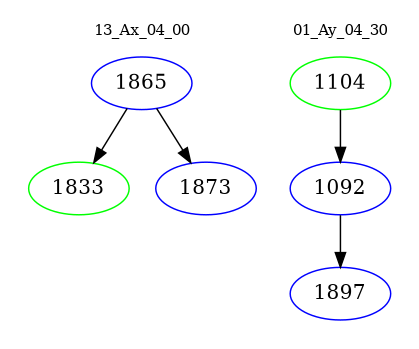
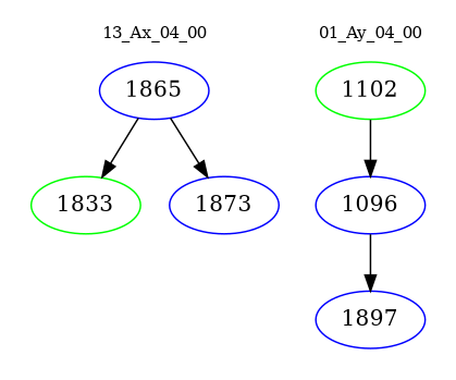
  digraph {
    node [color=blue]
    edge [color=black]
    n1 [label=1865]
    n2 [color=green label=1833]
    n3 [label=1873]
-   n4 [label=1092]
+   n4 [label=1096]
    n5 [label=1897]
-   n6 [color=green label=1104]
+   n6 [color=green label=1102]
    subgraph cluster_1 {
      color=white
      fontsize=10
      label="13_Ax_04_00"
      n1
      n2
      n3
    }
    subgraph cluster_2 {
      color=white
      fontsize=10
-     label="01_Ay_04_30"
+     label="01_Ay_04_00"
      n4
      n5
      n6
    }
    n1 -> n2
    n1 -> n3
    n4 -> n5
    n6 -> n4
  }
